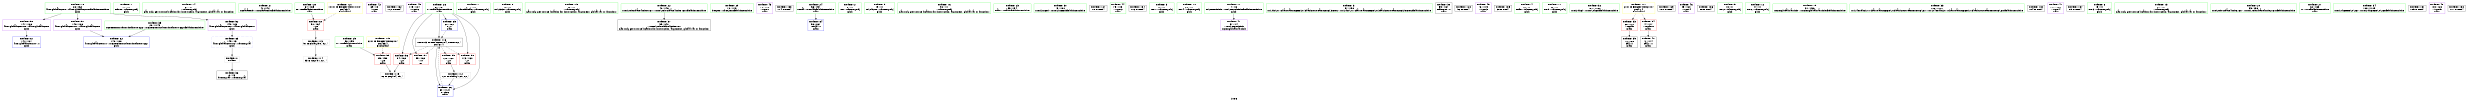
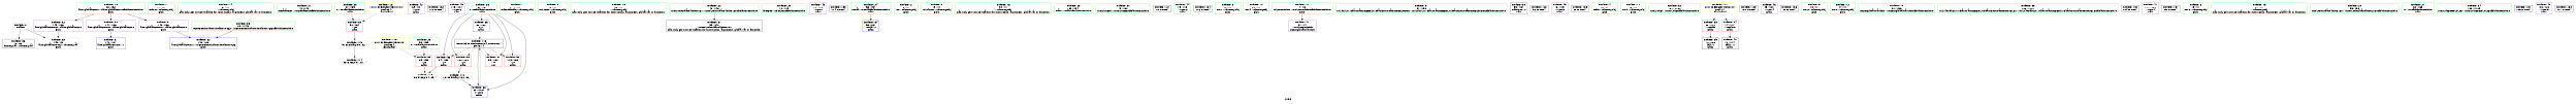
  digraph {
    label=SVFG
    node [color=green shape=record]
    edge [style=solid]
    n1 [color=grey label="{NodeID: 0\nNullPtr}"]
    n2 [color=black label="{NodeID: 36\n2\<--3\ndummyVal\<--dummyVal\n}"]
    n3 [color=blue label="{NodeID: 63\n149\<--3\nllvm.global_ctors_2\<--dummyVal\nGlob }" style=dotted]
    n4 [label="{NodeID: 7\n17\<--1\nstdout\<--dummyObj\nGlob }"]
    n5 [label="{NodeID: 14\n67\<--1\n\<--dummyObj\nCan only get source location for instruction, argument, global var or function.}"]
    n6 [label="{NodeID: 21\n41\<--42\n__cxa_atexit\<--__cxa_atexit_field_insensitive\n}"]
    n7 [label="{NodeID: 28\n64\<--65\nB\<--B_field_insensitive\nmain\n}"]
    n8 [color=red label="{NodeID: 60\n90\<--64\n\<--B\nmain\n}"]
    n9 [color=grey label="{NodeID: 113\n91 = Binary(90, 92, )\n}"]
    n10 [color=grey label="{NodeID: 114\n93 = cmp(91, 67, )\n}"]
    n11 [label="{NodeID: 35\n28\<--143\n_GLOBAL__sub_I_Vintik_0_0.cpp\<--_GLOBAL__sub_I_Vintik_0_0.cpp_field_insensitive\n}"]
    n12 [color=blue label="{NodeID: 62\n148\<--28\nllvm.global_ctors_1\<--_GLOBAL__sub_I_Vintik_0_0.cpp\nGlob }"]
    n13 [color=purple label="{NodeID: 42\n69\<--8\n\<--.str\nmain\n}"]
    n14 [color=black label="{NodeID: 132\n112 = PHI()\n}"]
    n15 [color=purple label="{NodeID: 49\n115\<--24\n\<--.str.6\nmain\n}"]
    n16 [color=red label="{NodeID: 56\n84\<--60\n\<--t\nmain\n}"]
    n17 [color=grey label="{NodeID: 115\n86 = cmp(84, 85, )\n}"]
    n18 [label="{NodeID: 1\n7\<--1\n__dso_handle\<--dummyObj\nGlob }"]
    n19 [label="{NodeID: 8\n18\<--1\n_ZSt3cin\<--dummyObj\nGlob }"]
    n20 [label="{NodeID: 15\n82\<--1\n\<--dummyObj\nCan only get source location for instruction, argument, global var or function.}"]
    n21 [label="{NodeID: 22\n40\<--46\n_ZNSt8ios_base4InitD1Ev\<--_ZNSt8ios_base4InitD1Ev_field_insensitive\n}"]
    n22 [color=black label="{NodeID: 37\n39\<--40\n\<--_ZNSt8ios_base4InitD1Ev\nCan only get source location for instruction, argument, global var or function.}"]
    n23 [color=grey label="{NodeID: 112\n121 = Binary(120, 82, )\n}"]
    n24 [color=blue label="{NodeID: 66\n60\<--121\nt\<--inc\nmain\n}"]
    n25 [color=black label="{NodeID: 116\nMR_8V_3 = PHI(MR_8V_4, MR_8V_2, )\npts\{61 \}\n}"]
    n26 [color=red label="{NodeID: 57\n99\<--60\n\<--t\nret\n}"]
    n27 [color=red label="{NodeID: 58\n113\<--60\n\<--t\nmain\n}"]
    n28 [color=red label="{NodeID: 59\n120\<--60\n\<--t\nmain\n}"]
    n29 [label="{NodeID: 29\n72\<--73\nfreopen\<--freopen_field_insensitive\n}"]
    n30 [color=yellow label="{NodeID: 119\n6V_1 = ENCHI(MR_6V_0)\npts\{59 \}\nFun[main]}" style=double]
    n31 [color=red label="{NodeID: 55\n85\<--58\n\<--T\nmain\n}"]
    n32 [color=purple label="{NodeID: 43\n70\<--10\n\<--.str.1\nmain\n}"]
    n33 [color=black label="{NodeID: 133\n114 = PHI()\n}"]
    n34 [color=purple label="{NodeID: 50\n147\<--26\nllvm.global_ctors_0\<--llvm.global_ctors\nGlob }"]
    n35 [color=blue label="{NodeID: 61\n147\<--27\nllvm.global_ctors_0\<--\nGlob }"]
    n36 [color=blue label="{NodeID: 64\n56\<--67\nretval\<--\nmain\n}"]
    n37 [label="{NodeID: 2\n8\<--1\n.str\<--dummyObj\nGlob }"]
    n38 [label="{NodeID: 9\n19\<--1\n_ZSt4cout\<--dummyObj\nGlob }"]
    n39 [label="{NodeID: 16\n92\<--1\n\<--dummyObj\nCan only get source location for instruction, argument, global var or function.}"]
    n40 [label="{NodeID: 23\n53\<--54\nmain\<--main_field_insensitive\n}"]
    n41 [label="{NodeID: 30\n79\<--80\n_ZNSirsERi\<--_ZNSirsERi_field_insensitive\n}"]
    n42 [color=black label="{NodeID: 127\n78 = PHI()\n}"]
    n43 [label="{NodeID: 44\n75\<--13\n\<--.str.2\nmain\n}"]
    n44 [color=black label="{NodeID: 134\n116 = PHI()\n}"]
    n45 [color=purple label="{NodeID: 51\n148\<--26\nllvm.global_ctors_1\<--llvm.global_ctors\nGlob }"]
    n46 [color=blue label="{NodeID: 65\n60\<--82\nt\<--\nmain\n}"]
    n47 [label="{NodeID: 3\n10\<--1\n.str.1\<--dummyObj\nGlob }"]
    n48 [label="{NodeID: 10\n20\<--1\n.str.4\<--dummyObj\nGlob }"]
    n49 [label="{NodeID: 17\n4\<--6\n_ZStL8__ioinit\<--_ZStL8__ioinit_field_insensitive\nGlob }"]
    n50 [color=purple label="{NodeID: 41\n37\<--4\n\<--_ZStL8__ioinit\n__cxx_global_var_init\n}"]
    n51 [label="{NodeID: 24\n56\<--57\nretval\<--retval_field_insensitive\nmain\n}"]
    n52 [label="{NodeID: 31\n97\<--98\n_ZStlsISt11char_traitsIcEERSt13basic_ostreamIcT_ES5_PKc\<--_ZStlsISt11char_traitsIcEERSt13basic_ostreamIcT_ES5_PKc_field_insensitive\n}"]
    n53 [color=yellow label="{NodeID: 121\n10V_1 = ENCHI(MR_10V_0)\npts\{65 \}\nFun[main]}" style=double]
    n54 [color=black label="{NodeID: 38\n55\<--67\nmain_ret\<--\nmain\n}"]
    n55 [color=black label="{NodeID: 128\n96 = PHI()\n}"]
    n56 [color=purple label="{NodeID: 45\n76\<--15\n\<--.str.3\nmain\n}"]
    n57 [color=black label="{NodeID: 135\n38 = PHI()\n}"]
    n58 [color=purple label="{NodeID: 52\n149\<--26\nllvm.global_ctors_2\<--llvm.global_ctors\nGlob }"]
    n59 [label="{NodeID: 4\n12\<--1\nstdin\<--dummyObj\nGlob }"]
    n60 [label="{NodeID: 11\n22\<--1\n.str.5\<--dummyObj\nGlob }"]
    n61 [label="{NodeID: 18\n26\<--30\nllvm.global_ctors\<--llvm.global_ctors_field_insensitive\nGlob }"]
    n62 [label="{NodeID: 25\n58\<--59\nT\<--T_field_insensitive\nmain\n}"]
    n63 [label="{NodeID: 32\n101\<--102\n_ZNSolsEi\<--_ZNSolsEi_field_insensitive\n}"]
    n64 [color=black label="{NodeID: 39\n71\<--68\ncall\<--\nmain\n}"]
    n65 [color=black label="{NodeID: 129\n100 = PHI()\n}"]
    n66 [color=purple label="{NodeID: 46\n95\<--20\n\<--.str.4\nmain\n}"]
    n67 [color=black label="{NodeID: 136\n88 = PHI()\n}"]
    n68 [color=red label="{NodeID: 53\n68\<--12\n\<--stdin\nmain\n}"]
    n69 [label="{NodeID: 5\n13\<--1\n.str.2\<--dummyObj\nGlob }"]
    n70 [label="{NodeID: 12\n24\<--1\n.str.6\<--dummyObj\nGlob }"]
    n71 [label="{NodeID: 19\n31\<--32\n__cxx_global_var_init\<--__cxx_global_var_init_field_insensitive\n}"]
    n72 [label="{NodeID: 26\n60\<--61\nt\<--t_field_insensitive\nmain\n}"]
    n73 [label="{NodeID: 33\n106\<--107\n_ZSt4endlIcSt11char_traitsIcEERSt13basic_ostreamIT_T0_ES6_\<--_ZSt4endlIcSt11char_traitsIcEERSt13basic_ostreamIT_T0_ES6__field_insensitive\n}"]
    n74 [color=black label="{NodeID: 40\n77\<--74\ncall1\<--\nmain\n}"]
    n75 [color=black label="{NodeID: 130\n104 = PHI()\n}"]
    n76 [color=purple label="{NodeID: 47\n111\<--20\n\<--.str.4\nmain\n}"]
    n77 [color=black label="{NodeID: 137\n89 = PHI()\n}"]
    n78 [color=red label="{NodeID: 54\n74\<--17\n\<--stdout\nmain\n}"]
    n79 [label="{NodeID: 6\n15\<--1\n.str.3\<--dummyObj\nGlob }"]
    n80 [label="{NodeID: 13\n27\<--1\n\<--dummyObj\nCan only get source location for instruction, argument, global var or function.}"]
    n81 [label="{NodeID: 20\n35\<--36\n_ZNSt8ios_base4InitC1Ev\<--_ZNSt8ios_base4InitC1Ev_field_insensitive\n}"]
    n82 [label="{NodeID: 27\n62\<--63\nW\<--W_field_insensitive\nmain\n}"]
    n83 [color=yellow label="{NodeID: 117\n2V_1 = ENCHI(MR_2V_0)\npts\{1 \}\nFun[main]}" style=double]
    n84 [label="{NodeID: 34\n108\<--109\n_ZNSolsEPFRSoS_E\<--_ZNSolsEPFRSoS_E_field_insensitive\n}"]
    n85 [color=black label="{NodeID: 131\n105 = PHI()\n}"]
    n86 [color=purple label="{NodeID: 48\n103\<--22\n\<--.str.5\nmain\n}"]
    n87 [color=black label="{NodeID: 138\n117 = PHI()\n}"]
    n1 -> n2
-   n3 -> n1
+   n1 -> n3
    n7 -> n8
    n8 -> n9
    n9 -> n10
    n11 -> n12
    n16 -> n17
    n21 -> n22
    n23 -> n24
    n24 -> n25 [style=dashed]
    n25 -> n16 [style=dashed]
    n25 -> n24
    n25 -> n26 [style=dashed]
    n25 -> n27 [style=dashed]
    n25 -> n28 [style=dashed]
    n28 -> n23
    n30 -> n31 [style=dashed]
    n31 -> n17
    n34 -> n35
    n45 -> n12
    n46 -> n25 [style=dashed]
    n49 -> n50
    n51 -> n36
    n53 -> n8 [style=dashed]
    n58 -> n3
    n61 -> n34
    n61 -> n45
    n61 -> n58
    n62 -> n31
    n68 -> n64
    n72 -> n16
    n72 -> n24
    n72 -> n26
    n72 -> n27
-   n72 -> n25
+   n72 -> n28
    n72 -> n46
    n78 -> n74
    n83 -> n68 [style=dashed]
    n83 -> n78 [style=dashed]
  }
